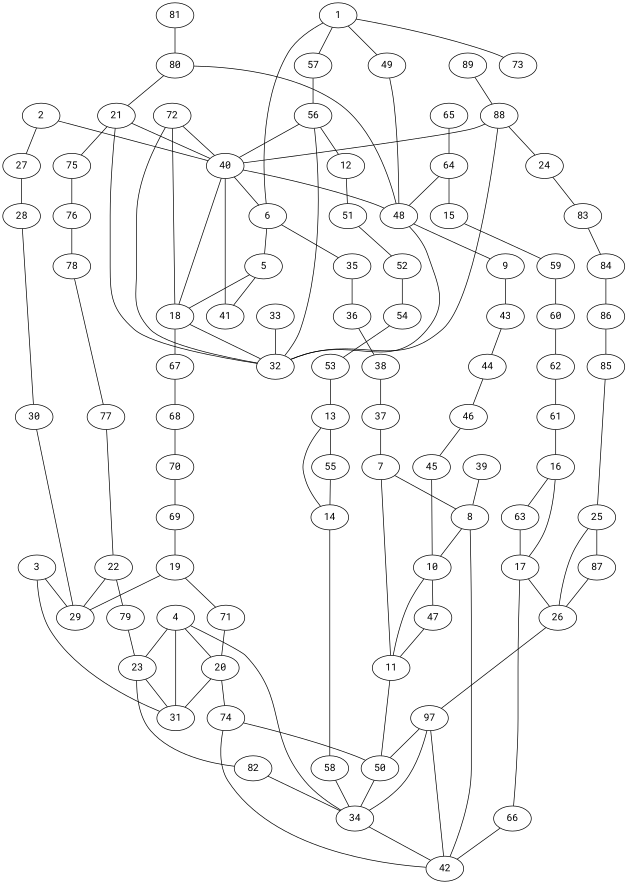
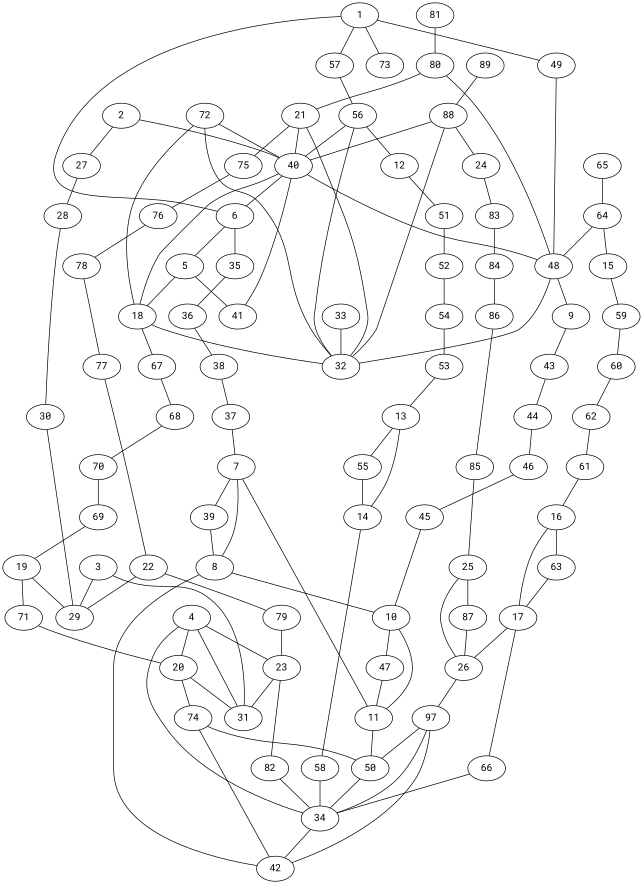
  graph {
    fontname="Roboto Mono"
    node [aaLength=4 fontname="Roboto Mono" sequence=NLAGRIVMEL type=1]
    edge [distance0=0.0 fontname="Roboto Mono" frequency=1 type0=4]
    1 [aaLength=5 sequence=SKKDR type=0]
    49 [aaLength=9 sequence=RRVFLDVTI]
    57 [aaLength=9 sequence=RRVFLDVTI]
    73 [aaLength=9 sequence=RRVFLDVTI]
    48 [aaLength=10]
    56 [aaLength=10]
    32 [aaLength=10]
    9 [aaLength=14 sequence=APRTCNNFLMLCTG type=0]
    40 [aaLength=10]
    12 [aaLength=14 sequence=APRTCNNFLMLCTG type=0]
    72 [aaLength=10]
    18 [aaLength=14 sequence=APRTCNNFLMLCTG type=0]
    2 [aaLength=14 sequence=APRTCNNFLMLCTG type=0]
    27 [aaLength=3 sequence=RVI]
    28 [sequence=MIQG]
    6 [aaLength=14 sequence=APRTCNNFLMLCTG type=0]
    30 [sequence=VVSM]
    5 [aaLength=5 sequence=SKKDR type=0]
    35 [aaLength=5 sequence=FHRVI]
    3 [aaLength=5 sequence=APHLN type=0]
    29 [sequence=FFIT]
    31 [aaLength=7 sequence=VFGKVVS]
    4 [aaLength=10 sequence=GQEVVTKIEY type=0]
    20 [aaLength=10 sequence=GQEVVTKIEY type=0]
    23 [aaLength=10 sequence=GQEVVTKIEY type=0]
    34 [aaLength=8 sequence=VVILNCGE]
    74 [aaLength=8 sequence=VVILNCGE]
    82 [aaLength=8 sequence=VVILNCGE]
    42 [aaLength=8 sequence=VVILNCGE]
    50 [aaLength=8 sequence=VVILNCGE]
    41 [aaLength=8 sequence=RVFLDVTI]
    67 [aaLength=3 sequence=RVI]
    68 [sequence=MIQG]
    36 [sequence=MIQG]
    38 [sequence=VVSM]
    7 [aaLength=5 sequence=APHLN type=0]
    8 [aaLength=10 sequence=GQEVVTKIEY type=0]
    11 [aaLength=10 sequence=GQEVVTKIEY type=0]
    39 [aaLength=7 sequence=VFGKVVS]
    10 [aaLength=5 sequence=APHLN type=0]
    47 [aaLength=7 sequence=VFGKVVS]
    43 [aaLength=3 sequence=RVI]
    44 [sequence=MIQG]
    46 [sequence=VVSM]
    51 [aaLength=3 sequence=RVI]
    52 [sequence=MIQG]
    54 [sequence=VVSM]
    13 [aaLength=5 sequence=APHLN type=0]
    14 [aaLength=10 sequence=GQEVVTKIEY type=0]
    55 [aaLength=7 sequence=VFGKVVS]
    58 [aaLength=9 sequence=VVILNCGEL]
    26 [aaLength=10 sequence=GQEVVTKIEY type=0]
    n53 [aaLength=8 label=97 sequence=VVILNCGE]
    15 [aaLength=14 sequence=APRTCNNFLMLCTG type=0]
    59 [aaLength=3 sequence=RVI]
    60 [sequence=MIQG]
    62 [sequence=VVSM]
    16 [aaLength=5 sequence=APHLN type=0]
    17 [aaLength=10 sequence=GQEVVTKIEY type=0]
    63 [aaLength=7 sequence=VFGKVVS]
    66 [aaLength=8 sequence=VVILNCGE]
    70 [sequence=VVSM]
    19 [aaLength=5 sequence=APHLN type=0]
    71 [aaLength=7 sequence=VFGKVVS]
    21 [aaLength=14 sequence=APRTCNNFLMLCTG type=0]
    75 [aaLength=5 sequence=FHRVI]
    76 [sequence=MIQG]
    78 [sequence=VVSM]
    22 [aaLength=5 sequence=APHLN type=0]
    79 [aaLength=7 sequence=VFGKVVS]
    24 [aaLength=14 sequence=APRTCNNFLMLCTG type=0]
    83 [aaLength=3 sequence=RVI]
    84 [sequence=MIQG]
    86 [sequence=VVSM]
    25 [aaLength=5 sequence=APHLN type=0]
    87 [aaLength=7 sequence=VFGKVVS]
    33 [aaLength=8 sequence=RVFLDVTI]
    37 [sequence=FFIT]
    45 [sequence=FFIT]
    53 [sequence=FFIT]
    61 [sequence=FFIT]
    64 [aaLength=10]
    65 [aaLength=8 sequence=RVFLDVTI]
    69 [sequence=FFIT]
    77 [sequence=FFIT]
    80 [aaLength=10]
    81 [aaLength=8 sequence=RVFLDVTI]
    85 [sequence=FFIT]
    88 [aaLength=10]
    89 [aaLength=9 sequence=RRVFLDVTI]
    1 -- 49 [distance0=21.86808 type0=1]
    1 -- 57 [distance0=21.86808 type0=2]
    1 -- 73 [distance0=21.86808 type0=3]
    49 -- 48 [distance0=2.0]
    57 -- 56 [distance0=2.0]
    48 -- 32 [type0=1]
    48 -- 9 [distance0=4.0]
    56 -- 32 [type0=1]
    56 -- 40 [type0=2]
    56 -- 12 [distance0=4.0]
    9 -- 43 [distance0=20.0]
    40 -- 48 [type0=2]
    40 -- 6 [distance0=4.0]
    12 -- 51 [distance0=20.0]
    72 -- 32 [type0=1]
    72 -- 40 [type0=2]
    72 -- 18 [distance0=4.0]
    18 -- 32 [distance0=27.63404 type0=2]
    18 -- 40 [distance0=27.63404 type0=3]
    18 -- 67 [distance0=20.0]
    2 -- 40 [distance0=16.37695 type0=3]
    2 -- 27 [distance0=20.0]
    27 -- 28 [distance0=3.0]
    28 -- 30 [distance0=32.0]
    6 -- 1 [distance0=51.71632 type0=3]
    6 -- 5 [distance0=35.54039 type0=2]
    6 -- 35 [distance0=18.0]
    30 -- 29 [distance0=11.0]
    5 -- 18 [distance0=34.57055 type0=2]
    5 -- 41 [distance0=1.0]
    35 -- 36 [distance0=3.0]
    3 -- 29 [distance0=12.20249 type0=3]
    3 -- 31 [distance0=4.0]
    4 -- 31 [distance0=14.66662 type0=3]
    4 -- 20 [distance0=3.402312 type0=1]
    4 -- 23 [distance0=4.644933 type0=2]
    4 -- 34 [distance0=12.0]
    20 -- 31 [distance0=12.36377 type0=3]
    20 -- 74 [distance0=12.0]
    23 -- 31 [distance0=10.87457 type0=3]
    23 -- 82 [distance0=12.0]
    34 -- 42 [type0=1]
    74 -- 42 [type0=2]
    74 -- 50 [type0=3]
    82 -- 34 [type0=1]
    50 -- 34 [type0=1]
    41 -- 40 [distance0=2.0]
    67 -- 68 [distance0=3.0]
    68 -- 70 [distance0=32.0]
    36 -- 38 [distance0=32.0]
    38 -- 37 [distance0=11.0]
    7 -- 8 [distance0=16.5044 type0=1]
    7 -- 11 [distance0=22.46246 type0=3]
+   7 -- 39 [distance0=4.0]
    8 -- 42 [distance0=12.0]
    8 -- 10 [distance0=22.34563 type0=3]
    11 -- 50 [distance0=12.0]
    39 -- 8 [type0=5]
    10 -- 11 [distance0=16.43008 type0=1]
    10 -- 47 [distance0=4.0]
    47 -- 11 [type0=5]
    43 -- 44 [distance0=3.0]
    44 -- 46 [distance0=32.0]
    46 -- 45 [distance0=11.0]
    51 -- 52 [distance0=3.0]
    52 -- 54 [distance0=32.0]
    54 -- 53 [distance0=11.0]
    13 -- 14 [distance0=16.53553 type0=2]
    13 -- 55 [distance0=4.0]
    14 -- 58 [distance0=12.0]
    55 -- 14 [type0=5]
    58 -- 34 [type0=1]
    26 -- n53 [distance0=12.0]
    n53 -- 34 [type0=1]
    n53 -- 42 [type0=2]
    n53 -- 50 [type0=3]
    15 -- 59 [distance0=20.0]
    59 -- 60 [distance0=3.0]
    60 -- 62 [distance0=32.0]
    62 -- 61 [distance0=11.0]
    16 -- 17 [distance0=16.53879 type0=2]
    16 -- 63 [distance0=4.0]
    17 -- 26 [distance0=5.748068 type0=1]
    17 -- 66 [distance0=12.0]
    63 -- 17 [type0=5]
-   66 -- 42 [type0=1]
+   66 -- 34 [type0=1]
    70 -- 69 [distance0=11.0]
    19 -- 29 [distance0=11.84314 type0=3]
    19 -- 71 [distance0=4.0]
    71 -- 20 [type0=5]
    21 -- 32 [distance0=20.42955 type0=2]
    21 -- 40 [distance0=20.42955 type0=3]
    21 -- 75 [distance0=18.0]
    75 -- 76 [distance0=3.0]
    76 -- 78 [distance0=32.0]
    78 -- 77 [distance0=11.0]
    22 -- 29 [distance0=8.633775 type0=3]
    22 -- 79 [distance0=4.0]
    79 -- 23 [type0=5]
    24 -- 83 [distance0=20.0]
    83 -- 84 [distance0=3.0]
    84 -- 86 [distance0=32.0]
    86 -- 85 [distance0=11.0]
    25 -- 26 [distance0=16.67697 type0=3]
    25 -- 87 [distance0=4.0]
    87 -- 26 [type0=5]
    33 -- 32 [distance0=2.0]
    37 -- 7 [distance0=3.0]
    45 -- 10 [distance0=3.0]
    53 -- 13 [distance0=3.0]
    61 -- 16 [distance0=3.0]
    64 -- 48 [type0=3]
    64 -- 15 [distance0=4.0]
    65 -- 64 [distance0=2.0]
    69 -- 19 [distance0=3.0]
    77 -- 22 [distance0=3.0]
    80 -- 48 [type0=3]
    80 -- 21 [distance0=4.0]
    81 -- 80 [distance0=2.0]
    85 -- 25 [distance0=3.0]
    88 -- 32 [type0=1]
    88 -- 40 [type0=2]
    88 -- 24 [distance0=4.0]
    89 -- 88 [distance0=2.0]
  }
